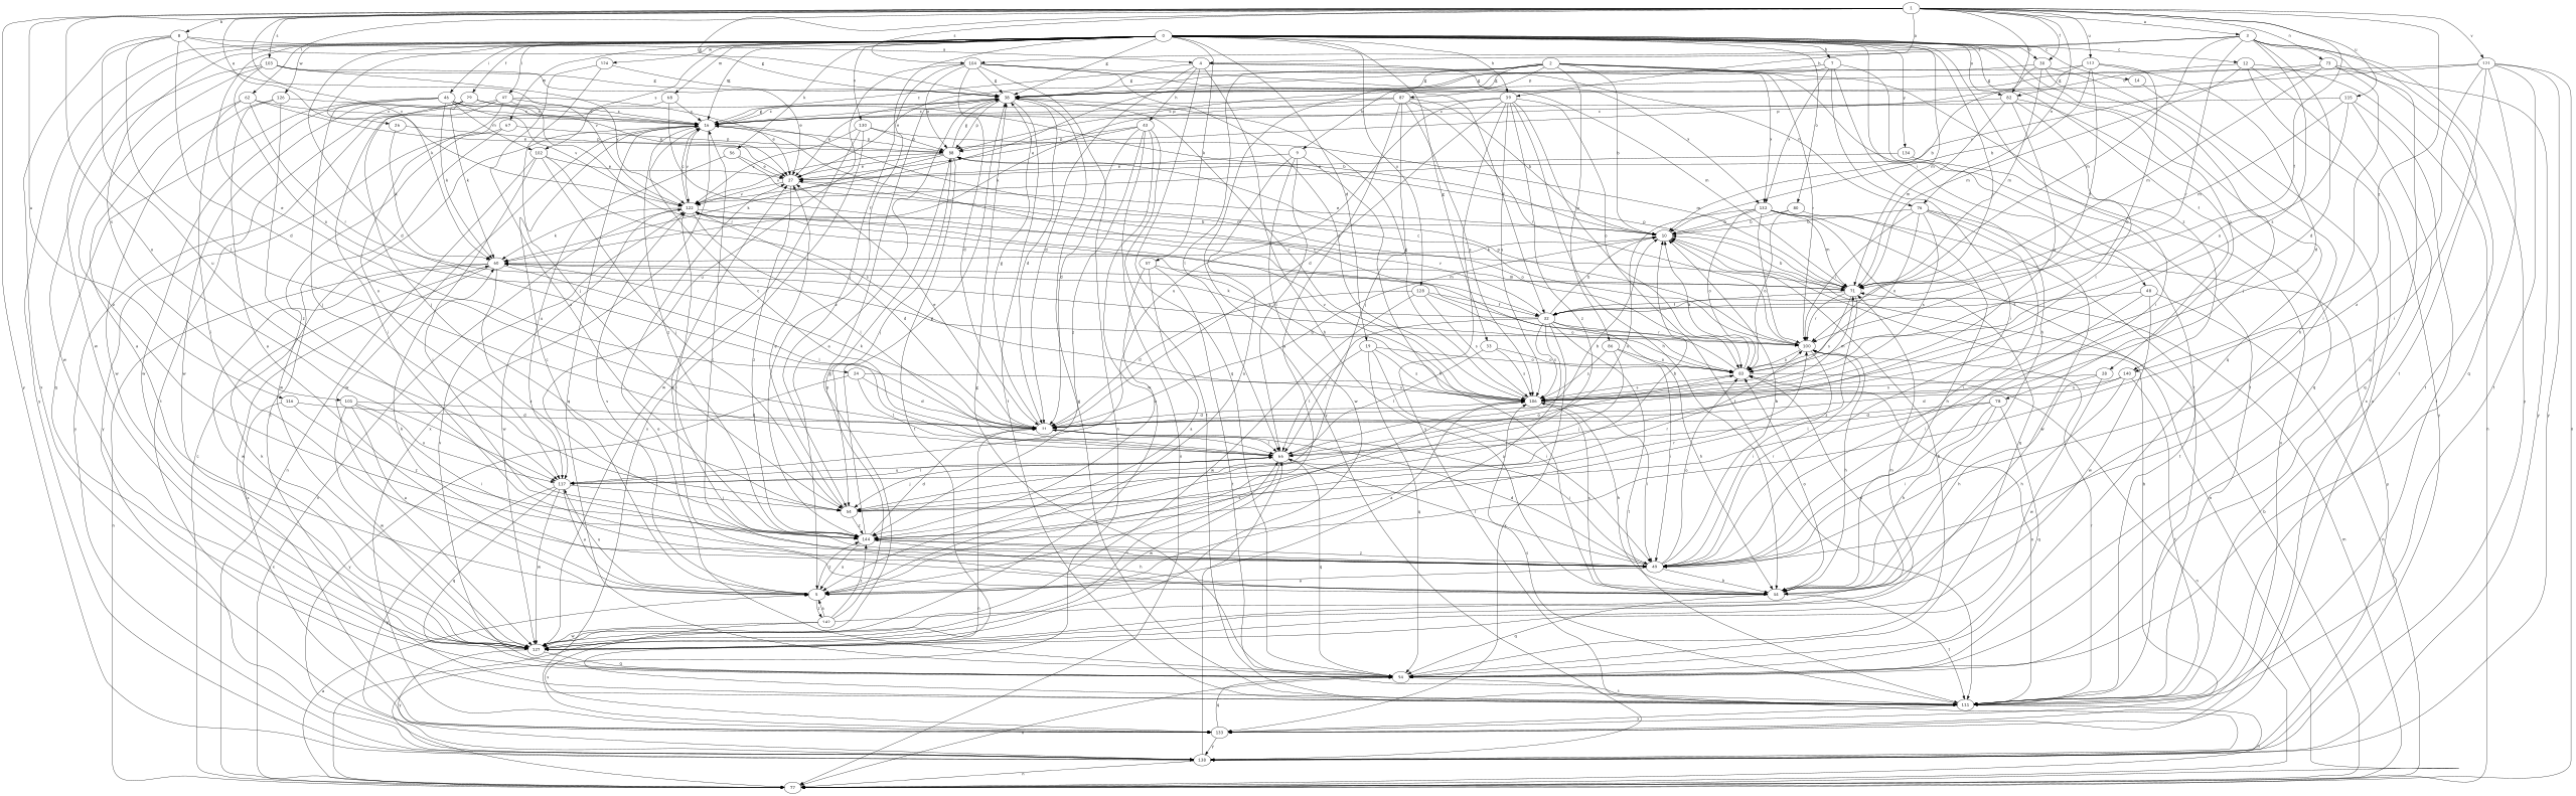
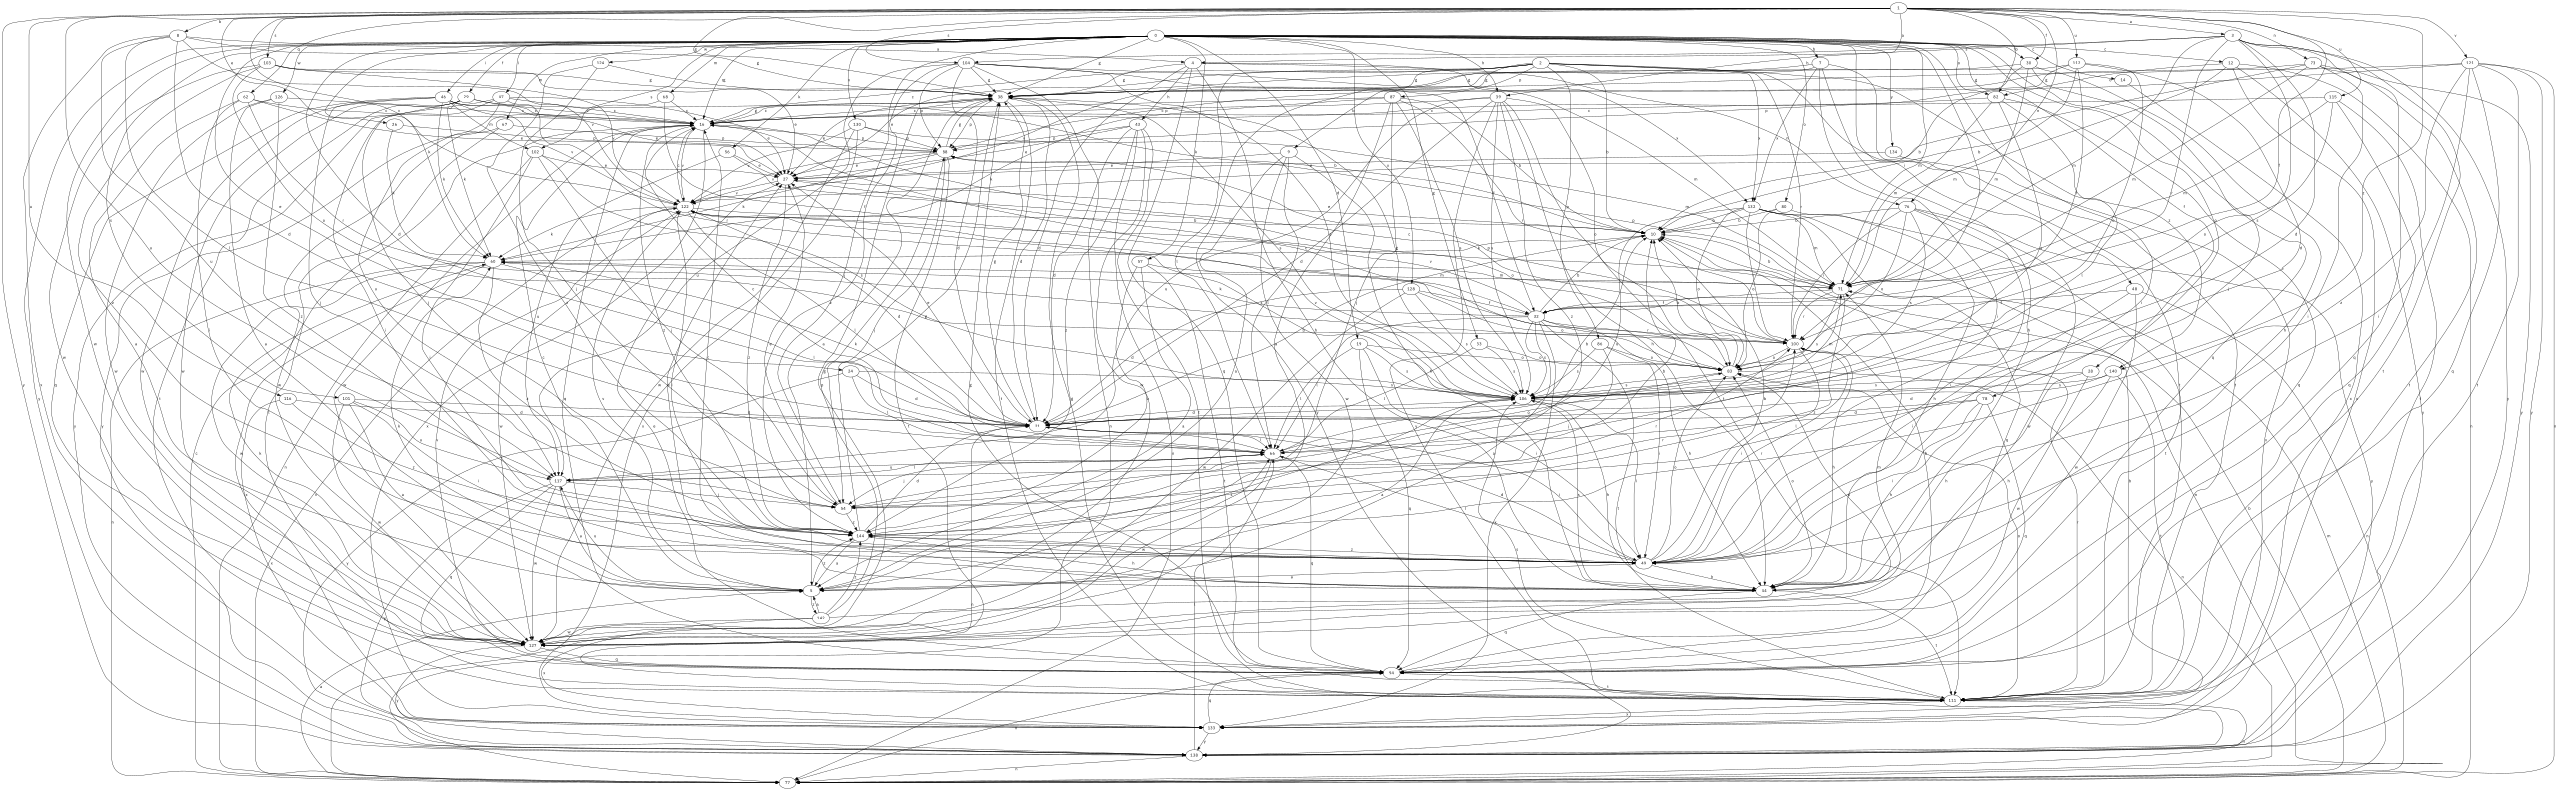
  strict digraph {
    fontname="IBM Plex Sans"
    node [fontname="IBM Plex Sans"]
    edge [fontname="IBM Plex Sans"]
    0
    7
    12
    14
    16
    19
    21
    24
    28
    29
    30
    33
    38
    39
    46
    47
    48
    49
    54
    56
    57
    60
    67
    68
    71
    78
    80
    82
    94
    100
    101
    102
    124
    126
    127
    128
    130
    134
    138
    122
    111
    132
    44
    133
    77
    144
    88
    66
    106
    83
    10
    27
    5
    117
    32
    1
    3
    4
    8
    26
    62
    73
    76
    103
    104
    112
    115
    116
    121
    140
    43
    2
    9
    86
    87
    142
    0 -> 7 [label=b]
    0 -> 12 [label=c]
    0 -> 14 [label=c]
    0 -> 16 [label=c]
    0 -> 19 [label=d]
    0 -> 21 [label=d]
    0 -> 24 [label=e]
    0 -> 28 [label=f]
    0 -> 29 [label=f]
    0 -> 30 [label=f]
    0 -> 33 [label=g]
    0 -> 38 [label=g]
    0 -> 39 [label=h]
    0 -> 46 [label=i]
    0 -> 47 [label=i]
    0 -> 48 [label=i]
    0 -> 49 [label=i]
    0 -> 54 [label=j]
    0 -> 56 [label=k]
    0 -> 57 [label=k]
    0 -> 60 [label=k]
    0 -> 67 [label=m]
    0 -> 68 [label=m]
    0 -> 71 [label=m]
    0 -> 78 [label=o]
    0 -> 80 [label=o]
    0 -> 82 [label=o]
    0 -> 94 [label=q]
    0 -> 100 [label=r]
    0 -> 101 [label=s]
    0 -> 102 [label=s]
    0 -> 124 [label=w]
    0 -> 126 [label=w]
    0 -> 127 [label=w]
    0 -> 128 [label=x]
    0 -> 130 [label=x]
    0 -> 134 [label=y]
    0 -> 138 [label=y]
    7 -> 38 [label=g]
    7 -> 49 [label=i]
    7 -> 122 [label=v]
    7 -> 111 [label=t]
    7 -> 132 [label=x]
    7 -> 44 [label=h]
    12 -> 71 [label=m]
    12 -> 82 [label=o]
    12 -> 138 [label=y]
    12 -> 133 [label=x]
    12 -> 77 [label=n]
    14 -> 133 [label=x]
    16 -> 38 [label=g]
    16 -> 94 [label=q]
    16 -> 127 [label=w]
    16 -> 122 [label=v]
    16 -> 133 [label=x]
    16 -> 144 [label=z]
    16 -> 88 [label=p]
    19 -> 49 [label=i]
    19 -> 94 [label=q]
    19 -> 66 [label=l]
    19 -> 106 [label=s]
    19 -> 83 [label=o]
    21 -> 38 [label=g]
    21 -> 49 [label=i]
    21 -> 60 [label=k]
    21 -> 77 [label=n]
    21 -> 66 [label=l]
    21 -> 10 [label=b]
    21 -> 27 [label=e]
    24 -> 21 [label=d]
    24 -> 138 [label=y]
    24 -> 66 [label=l]
    24 -> 106 [label=s]
    28 -> 127 [label=w]
    28 -> 44 [label=h]
    28 -> 106 [label=s]
    29 -> 16 [label=c]
    29 -> 54 [label=j]
    29 -> 60 [label=k]
    29 -> 127 [label=w]
    29 -> 111 [label=t]
    29 -> 10 [label=b]
    30 -> 38 [label=g]
    30 -> 54 [label=j]
    30 -> 71 [label=m]
    30 -> 44 [label=h]
    30 -> 10 [label=b]
    33 -> 66 [label=l]
    33 -> 106 [label=s]
    33 -> 83 [label=o]
    38 -> 16 [label=c]
    38 -> 21 [label=d]
    38 -> 111 [label=t]
    38 -> 88 [label=p]
    38 -> 106 [label=s]
    38 -> 27 [label=e]
    38 -> 5 [label=a]
    39 -> 16 [label=c]
    39 -> 21 [label=d]
    39 -> 138 [label=y]
    39 -> 111 [label=t]
    39 -> 44 [label=h]
    39 -> 144 [label=z]
    39 -> 106 [label=s]
    39 -> 83 [label=o]
    39 -> 117 [label=u]
    46 -> 16 [label=c]
    46 -> 54 [label=j]
    46 -> 60 [label=k]
    46 -> 94 [label=q]
    46 -> 102 [label=m]
    46 -> 127 [label=w]
    46 -> 122 [label=v]
    46 -> 27 [label=e]
    47 -> 16 [label=c]
    47 -> 49 [label=i]
    47 -> 100 [label=r]
    47 -> 138 [label=y]
    47 -> 27 [label=e]
    47 -> 117 [label=u]
    48 -> 49 [label=i]
    48 -> 127 [label=w]
    48 -> 77 [label=n]
    48 -> 32 [label=f]
    49 -> 21 [label=d]
    49 -> 100 [label=r]
    49 -> 44 [label=h]
    49 -> 144 [label=z]
    49 -> 66 [label=l]
    49 -> 83 [label=o]
    49 -> 10 [label=b]
    49 -> 5 [label=a]
    54 -> 100 [label=r]
    54 -> 144 [label=z]
    54 -> 10 [label=b]
    54 -> 27 [label=e]
    56 -> 71 [label=m]
    56 -> 27 [label=e]
    56 -> 117 [label=u]
    57 -> 71 [label=m]
    57 -> 111 [label=t]
    57 -> 144 [label=z]
    57 -> 5 [label=a]
    60 -> 71 [label=m]
    60 -> 127 [label=w]
    60 -> 133 [label=x]
    60 -> 77 [label=n]
    60 -> 144 [label=z]
    60 -> 66 [label=l]
    67 -> 127 [label=w]
    67 -> 111 [label=t]
    67 -> 88 [label=p]
    68 -> 16 [label=c]
    68 -> 138 [label=y]
    68 -> 32 [label=f]
    71 -> 100 [label=r]
    71 -> 144 [label=z]
    71 -> 88 [label=p]
    71 -> 106 [label=s]
    71 -> 10 [label=b]
    71 -> 32 [label=f]
    78 -> 21 [label=d]
    78 -> 49 [label=i]
    78 -> 94 [label=q]
    78 -> 44 [label=h]
    78 -> 66 [label=l]
    80 -> 44 [label=h]
    80 -> 83 [label=o]
    80 -> 10 [label=b]
    82 -> 16 [label=c]
    82 -> 71 [label=m]
    82 -> 94 [label=q]
    82 -> 66 [label=l]
    82 -> 106 [label=s]
    94 -> 38 [label=g]
    94 -> 122 [label=v]
    94 -> 111 [label=t]
    94 -> 77 [label=n]
    94 -> 10 [label=b]
    94 -> 27 [label=e]
    100 -> 16 [label=c]
    100 -> 49 [label=i]
    100 -> 44 [label=h]
    100 -> 88 [label=p]
    100 -> 83 [label=o]
    101 -> 21 [label=d]
    101 -> 49 [label=i]
    101 -> 127 [label=w]
    101 -> 5 [label=a]
    101 -> 117 [label=u]
    102 -> 49 [label=i]
    102 -> 54 [label=j]
    102 -> 77 [label=n]
    102 -> 106 [label=s]
    102 -> 27 [label=e]
    124 -> 38 [label=g]
    124 -> 54 [label=j]
    124 -> 144 [label=z]
    126 -> 16 [label=c]
    126 -> 127 [label=w]
    126 -> 144 [label=z]
    126 -> 5 [label=a]
    127 -> 38 [label=g]
    127 -> 60 [label=k]
    127 -> 71 [label=m]
    127 -> 94 [label=q]
    127 -> 138 [label=y]
    127 -> 66 [label=l]
    128 -> 21 [label=d]
    128 -> 127 [label=w]
    128 -> 106 [label=s]
    128 -> 83 [label=o]
    128 -> 32 [label=f]
    130 -> 71 [label=m]
    130 -> 127 [label=w]
    130 -> 122 [label=v]
    130 -> 133 [label=x]
    130 -> 88 [label=p]
    134 -> 133 [label=x]
    134 -> 27 [label=e]
    138 -> 77 [label=n]
    138 -> 66 [label=l]
    122 -> 16 [label=c]
    122 -> 21 [label=d]
    122 -> 49 [label=i]
    122 -> 60 [label=k]
    122 -> 127 [label=w]
    122 -> 66 [label=l]
    122 -> 106 [label=s]
    122 -> 10 [label=b]
    111 -> 38 [label=g]
    111 -> 100 [label=r]
    111 -> 133 [label=x]
    111 -> 77 [label=n]
    111 -> 106 [label=s]
    111 -> 83 [label=o]
    132 -> 71 [label=m]
    132 -> 94 [label=q]
    132 -> 100 [label=r]
    132 -> 111 [label=t]
    132 -> 77 [label=n]
    132 -> 83 [label=o]
    132 -> 10 [label=b]
    132 -> 117 [label=u]
    44 -> 16 [label=c]
    44 -> 60 [label=k]
    44 -> 94 [label=q]
    44 -> 111 [label=t]
    44 -> 106 [label=s]
    44 -> 83 [label=o]
    44 -> 27 [label=e]
    133 -> 94 [label=q]
    133 -> 138 [label=y]
    133 -> 10 [label=b]
    77 -> 16 [label=c]
    77 -> 71 [label=m]
    77 -> 122 [label=v]
    77 -> 10 [label=b]
    77 -> 5 [label=a]
    144 -> 21 [label=d]
    144 -> 38 [label=g]
    144 -> 49 [label=i]
    144 -> 100 [label=r]
    144 -> 44 [label=h]
    144 -> 5 [label=a]
    88 -> 38 [label=g]
    88 -> 54 [label=j]
    88 -> 60 [label=k]
    88 -> 122 [label=v]
    88 -> 111 [label=t]
    88 -> 27 [label=e]
    66 -> 16 [label=c]
    66 -> 54 [label=j]
    66 -> 94 [label=q]
    66 -> 127 [label=w]
    66 -> 83 [label=o]
    66 -> 10 [label=b]
    66 -> 117 [label=u]
    106 -> 21 [label=d]
    106 -> 38 [label=g]
    106 -> 49 [label=i]
    106 -> 71 [label=m]
    106 -> 122 [label=v]
    106 -> 44 [label=h]
    106 -> 5 [label=a]
    83 -> 16 [label=c]
    83 -> 77 [label=n]
    83 -> 106 [label=s]
    83 -> 10 [label=b]
    10 -> 60 [label=k]
    10 -> 27 [label=e]
    27 -> 122 [label=v]
    27 -> 144 [label=z]
    27 -> 83 [label=o]
    5 -> 16 [label=c]
    5 -> 122 [label=v]
    5 -> 144 [label=z]
    5 -> 106 [label=s]
    5 -> 117 [label=u]
    5 -> 142 [label=z]
    117 -> 54 [label=j]
    117 -> 94 [label=q]
    117 -> 127 [label=w]
    117 -> 138 [label=y]
    117 -> 66 [label=l]
    117 -> 5 [label=a]
    32 -> 60 [label=k]
    32 -> 100 [label=r]
    32 -> 122 [label=v]
    32 -> 111 [label=t]
    32 -> 44 [label=h]
    32 -> 133 [label=x]
    32 -> 66 [label=l]
    32 -> 106 [label=s]
    32 -> 10 [label=b]
    32 -> 5 [label=a]
    1 -> 30 [label=f]
    1 -> 38 [label=g]
    1 -> 82 [label=o]
    1 -> 138 [label=y]
    1 -> 122 [label=v]
    1 -> 117 [label=u]
    1 -> 32 [label=f]
    1 -> 3 [label=a]
    1 -> 4 [label=a]
    1 -> 8 [label=b]
    1 -> 26 [label=e]
-   1 -> 62 [label=l]
+   1 -> 62 [label=q]
    1 -> 73 [label=n]
    1 -> 76 [label=n]
    1 -> 103 [label=s]
    1 -> 104 [label=s]
    1 -> 112 [label=u]
    1 -> 115 [label=u]
    1 -> 116 [label=u]
    1 -> 121 [label=v]
    1 -> 140 [label=z]
    3 -> 21 [label=d]
    3 -> 39 [label=h]
    3 -> 71 [label=m]
    3 -> 94 [label=q]
    3 -> 100 [label=r]
    3 -> 138 [label=y]
    3 -> 111 [label=t]
    3 -> 106 [label=s]
    3 -> 104 [label=s]
    4 -> 21 [label=d]
    4 -> 38 [label=g]
    4 -> 94 [label=q]
    4 -> 132 [label=x]
    4 -> 44 [label=h]
    4 -> 76 [label=n]
    4 -> 43 [label=h]
    8 -> 21 [label=d]
    8 -> 38 [label=g]
    8 -> 122 [label=v]
    8 -> 133 [label=x]
    8 -> 66 [label=l]
    8 -> 117 [label=u]
    8 -> 4 [label=a]
    26 -> 60 [label=k]
    26 -> 88 [label=p]
    62 -> 16 [label=c]
    62 -> 49 [label=i]
    62 -> 100 [label=r]
    62 -> 27 [label=e]
    62 -> 5 [label=a]
    73 -> 38 [label=g]
    73 -> 49 [label=i]
    73 -> 71 [label=m]
    73 -> 138 [label=y]
    73 -> 122 [label=v]
    73 -> 111 [label=t]
    76 -> 49 [label=i]
    76 -> 100 [label=i]
    76 -> 127 [label=w]
    76 -> 138 [label=y]
    76 -> 106 [label=s]
    76 -> 83 [label=o]
    76 -> 10 [label=b]
    103 -> 38 [label=g]
    103 -> 127 [label=w]
    103 -> 122 [label=v]
    103 -> 144 [label=z]
    103 -> 83 [label=o]
    103 -> 27 [label=e]
    104 -> 21 [label=d]
    104 -> 38 [label=g]
    104 -> 71 [label=m]
    104 -> 77 [label=n]
    104 -> 144 [label=z]
    104 -> 88 [label=p]
    104 -> 106 [label=s]
    104 -> 117 [label=u]
    104 -> 32 [label=f]
    112 -> 21 [label=d]
    112 -> 38 [label=g]
    112 -> 88 [label=p]
    112 -> 83 [label=o]
    112 -> 10 [label=b]
    112 -> 32 [label=f]
    115 -> 16 [label=c]
    115 -> 71 [label=m]
    115 -> 94 [label=q]
    115 -> 111 [label=t]
    115 -> 83 [label=o]
    116 -> 21 [label=d]
    116 -> 133 [label=x]
    116 -> 144 [label=z]
    121 -> 38 [label=g]
    121 -> 49 [label=i]
    121 -> 94 [label=q]
    121 -> 138 [label=y]
    121 -> 111 [label=t]
    121 -> 77 [label=n]
    121 -> 144 [label=z]
    121 -> 88 [label=p]
    140 -> 21 [label=d]
    140 -> 111 [label=t]
    140 -> 44 [label=h]
    140 -> 106 [label=s]
    43 -> 21 [label=d]
    43 -> 127 [label=w]
    43 -> 111 [label=t]
    43 -> 77 [label=n]
    43 -> 144 [label=z]
    43 -> 88 [label=p]
    43 -> 27 [label=e]
    2 -> 16 [label=c]
    2 -> 100 [label=r]
    2 -> 138 [label=y]
    2 -> 111 [label=t]
    2 -> 132 [label=x]
    2 -> 66 [label=l]
    2 -> 10 [label=b]
    2 -> 27 [label=e]
    2 -> 140 [label=z]
    2 -> 9 [label=b]
    2 -> 86 [label=p]
    2 -> 87 [label=p]
    9 -> 127 [label=w]
    9 -> 44 [label=h]
    9 -> 66 [label=l]
    9 -> 27 [label=e]
    9 -> 5 [label=a]
    86 -> 49 [label=i]
    86 -> 54 [label=j]
    86 -> 106 [label=s]
    86 -> 83 [label=o]
    87 -> 16 [label=c]
    87 -> 54 [label=j]
    87 -> 60 [label=k]
    87 -> 100 [label=r]
    87 -> 106 [label=s]
    87 -> 10 [label=b]
    87 -> 5 [label=a]
    142 -> 127 [label=w]
    142 -> 133 [label=x]
    142 -> 144 [label=z]
    142 -> 88 [label=p]
    142 -> 83 [label=o]
    142 -> 5 [label=a]
  }
